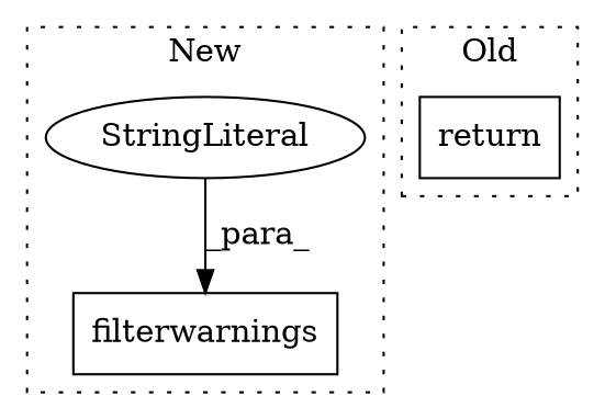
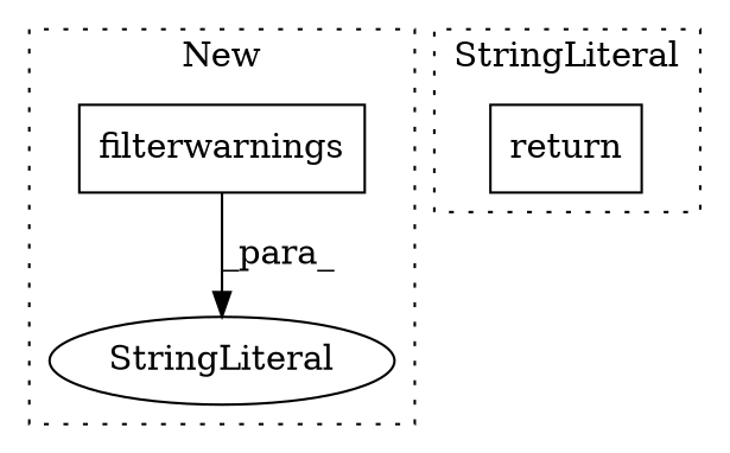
  digraph {
    node [shape=box]
    n1 [a=32 l="15,1" label=filterwarnings s="5520,5567"]
    n2 [a=45 l=9 label=StringLiteral s=5558 shape=ellipse]
    n3 [a=41 l=7 label=return s=5473]
    subgraph cluster_1 {
      label=New
      style=dotted
      n1
      n2
    }
    subgraph cluster_2 {
-     label=Old
+     label=StringLiteral
      style=dotted
      n3
    }
-   n2 -> n1 [label=_para_]
+   n1 -> n2 [label=_para_]
  }
